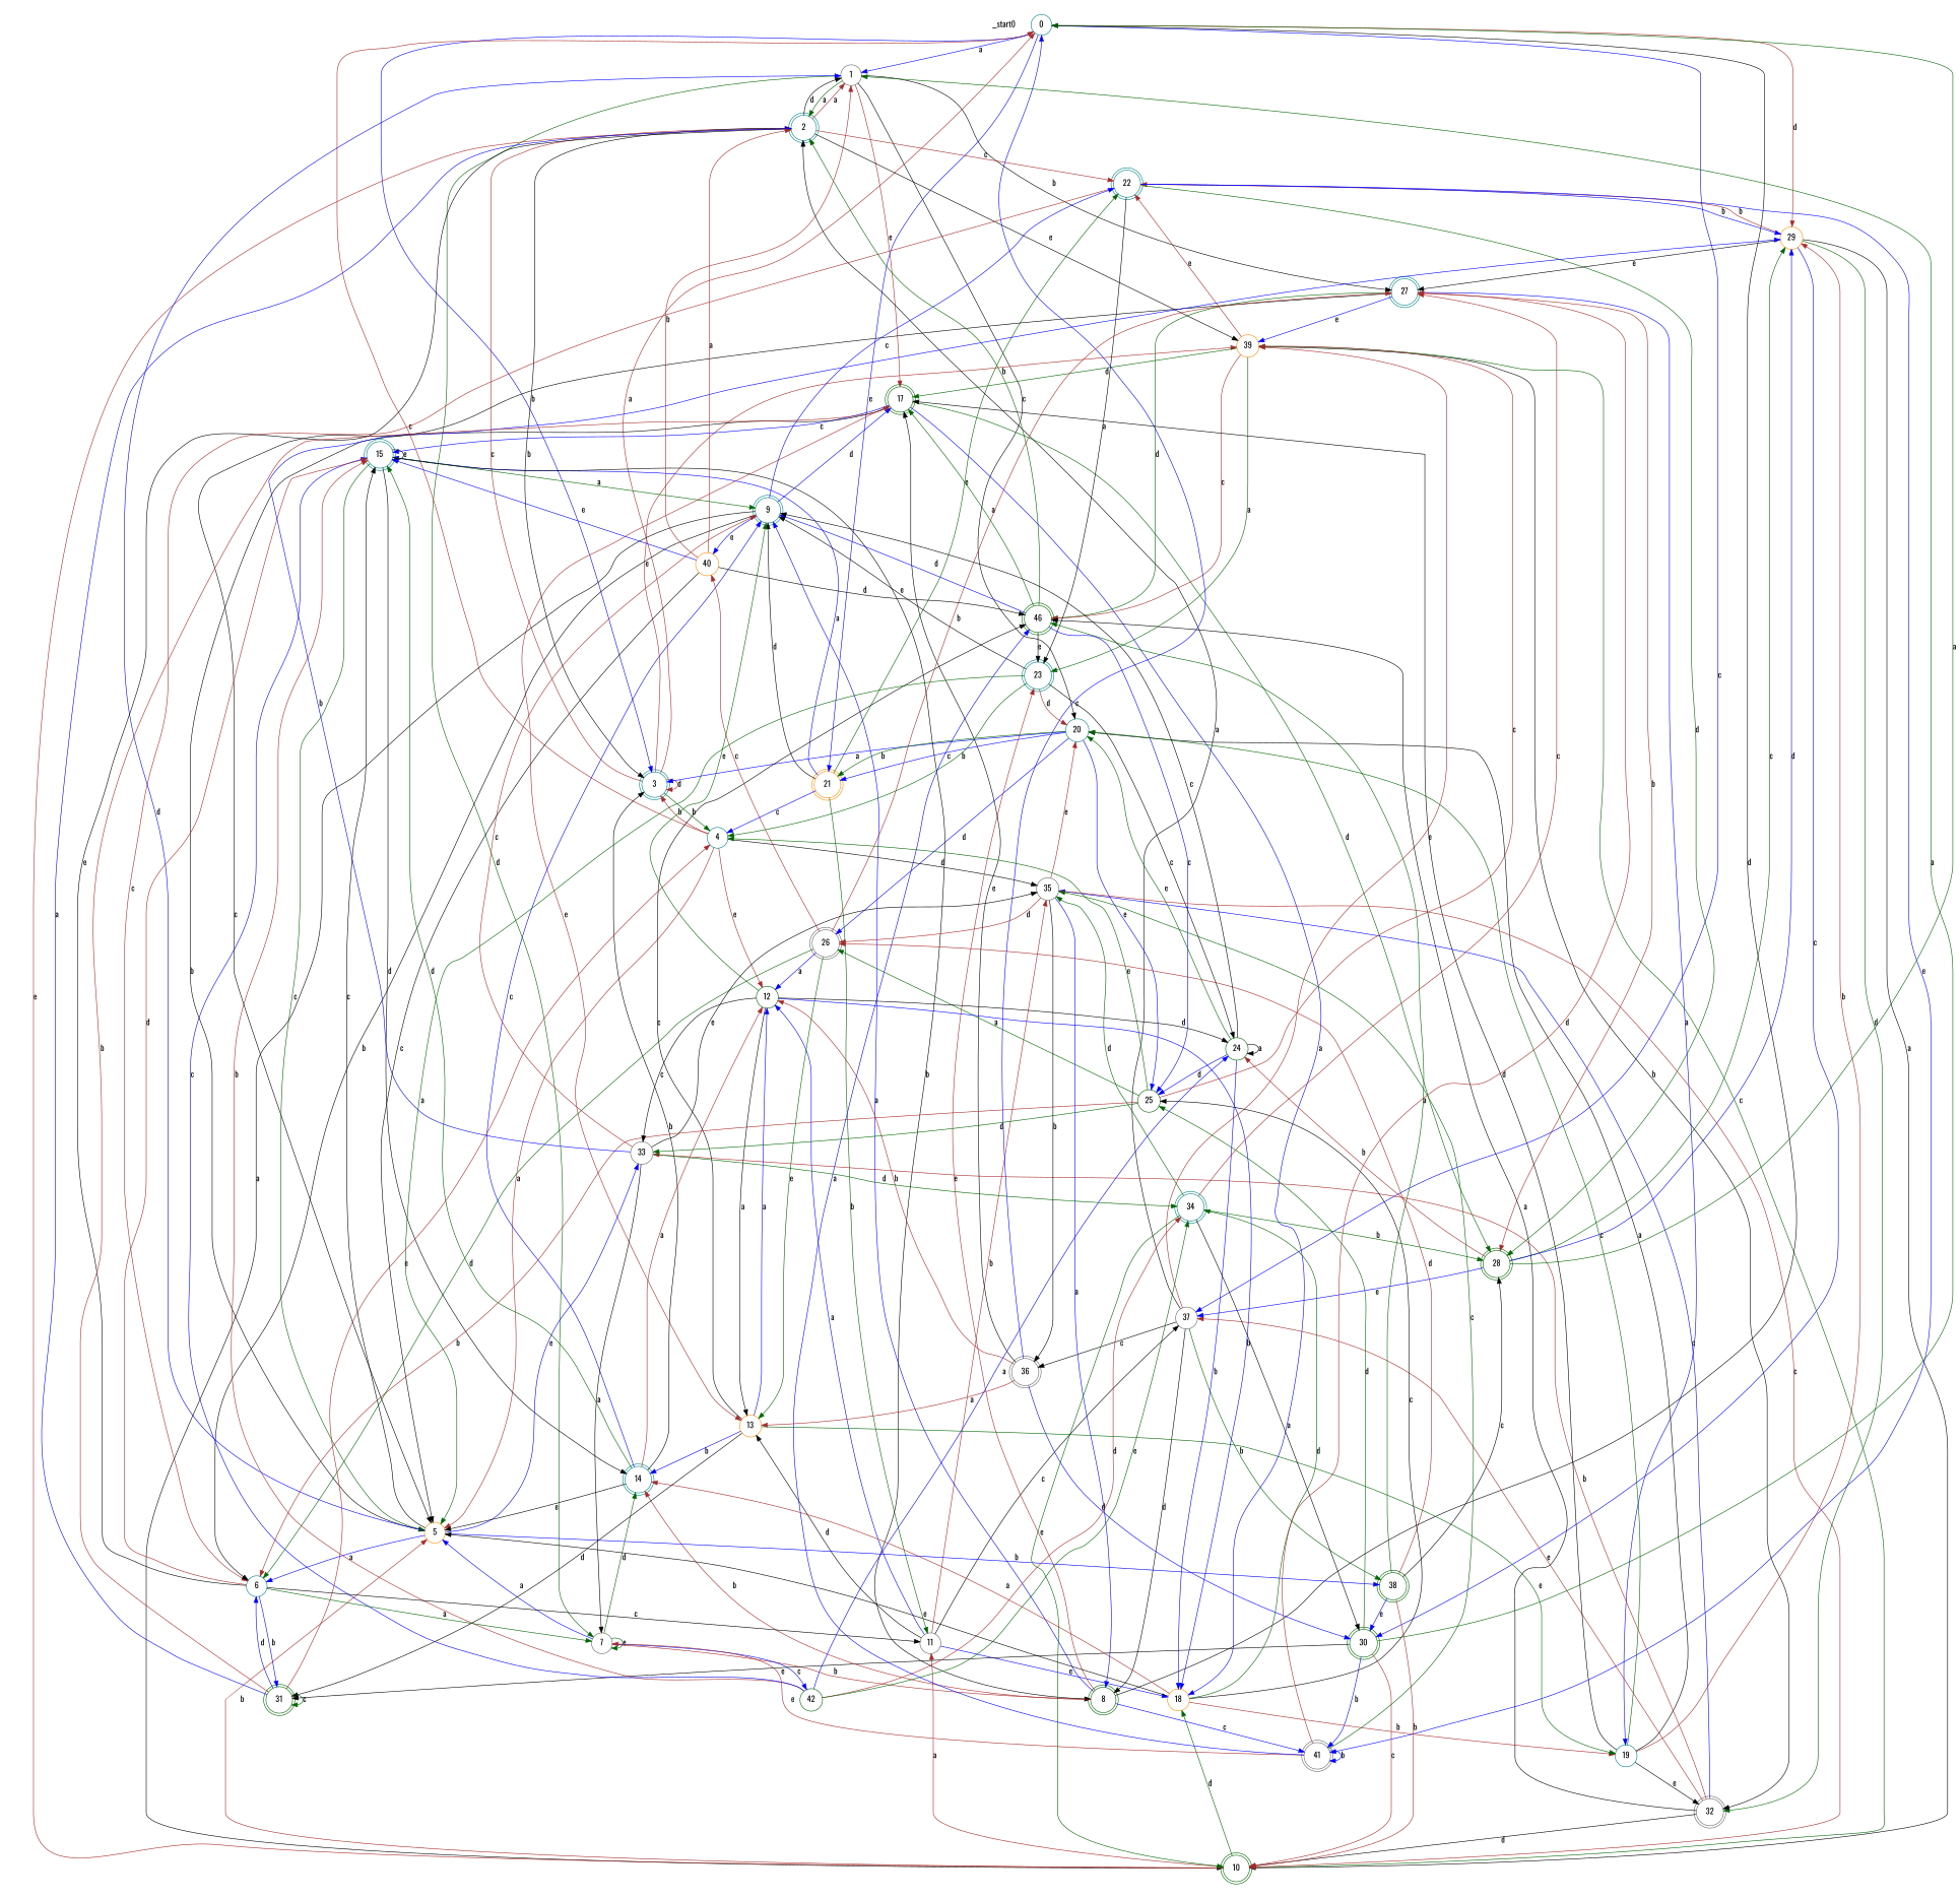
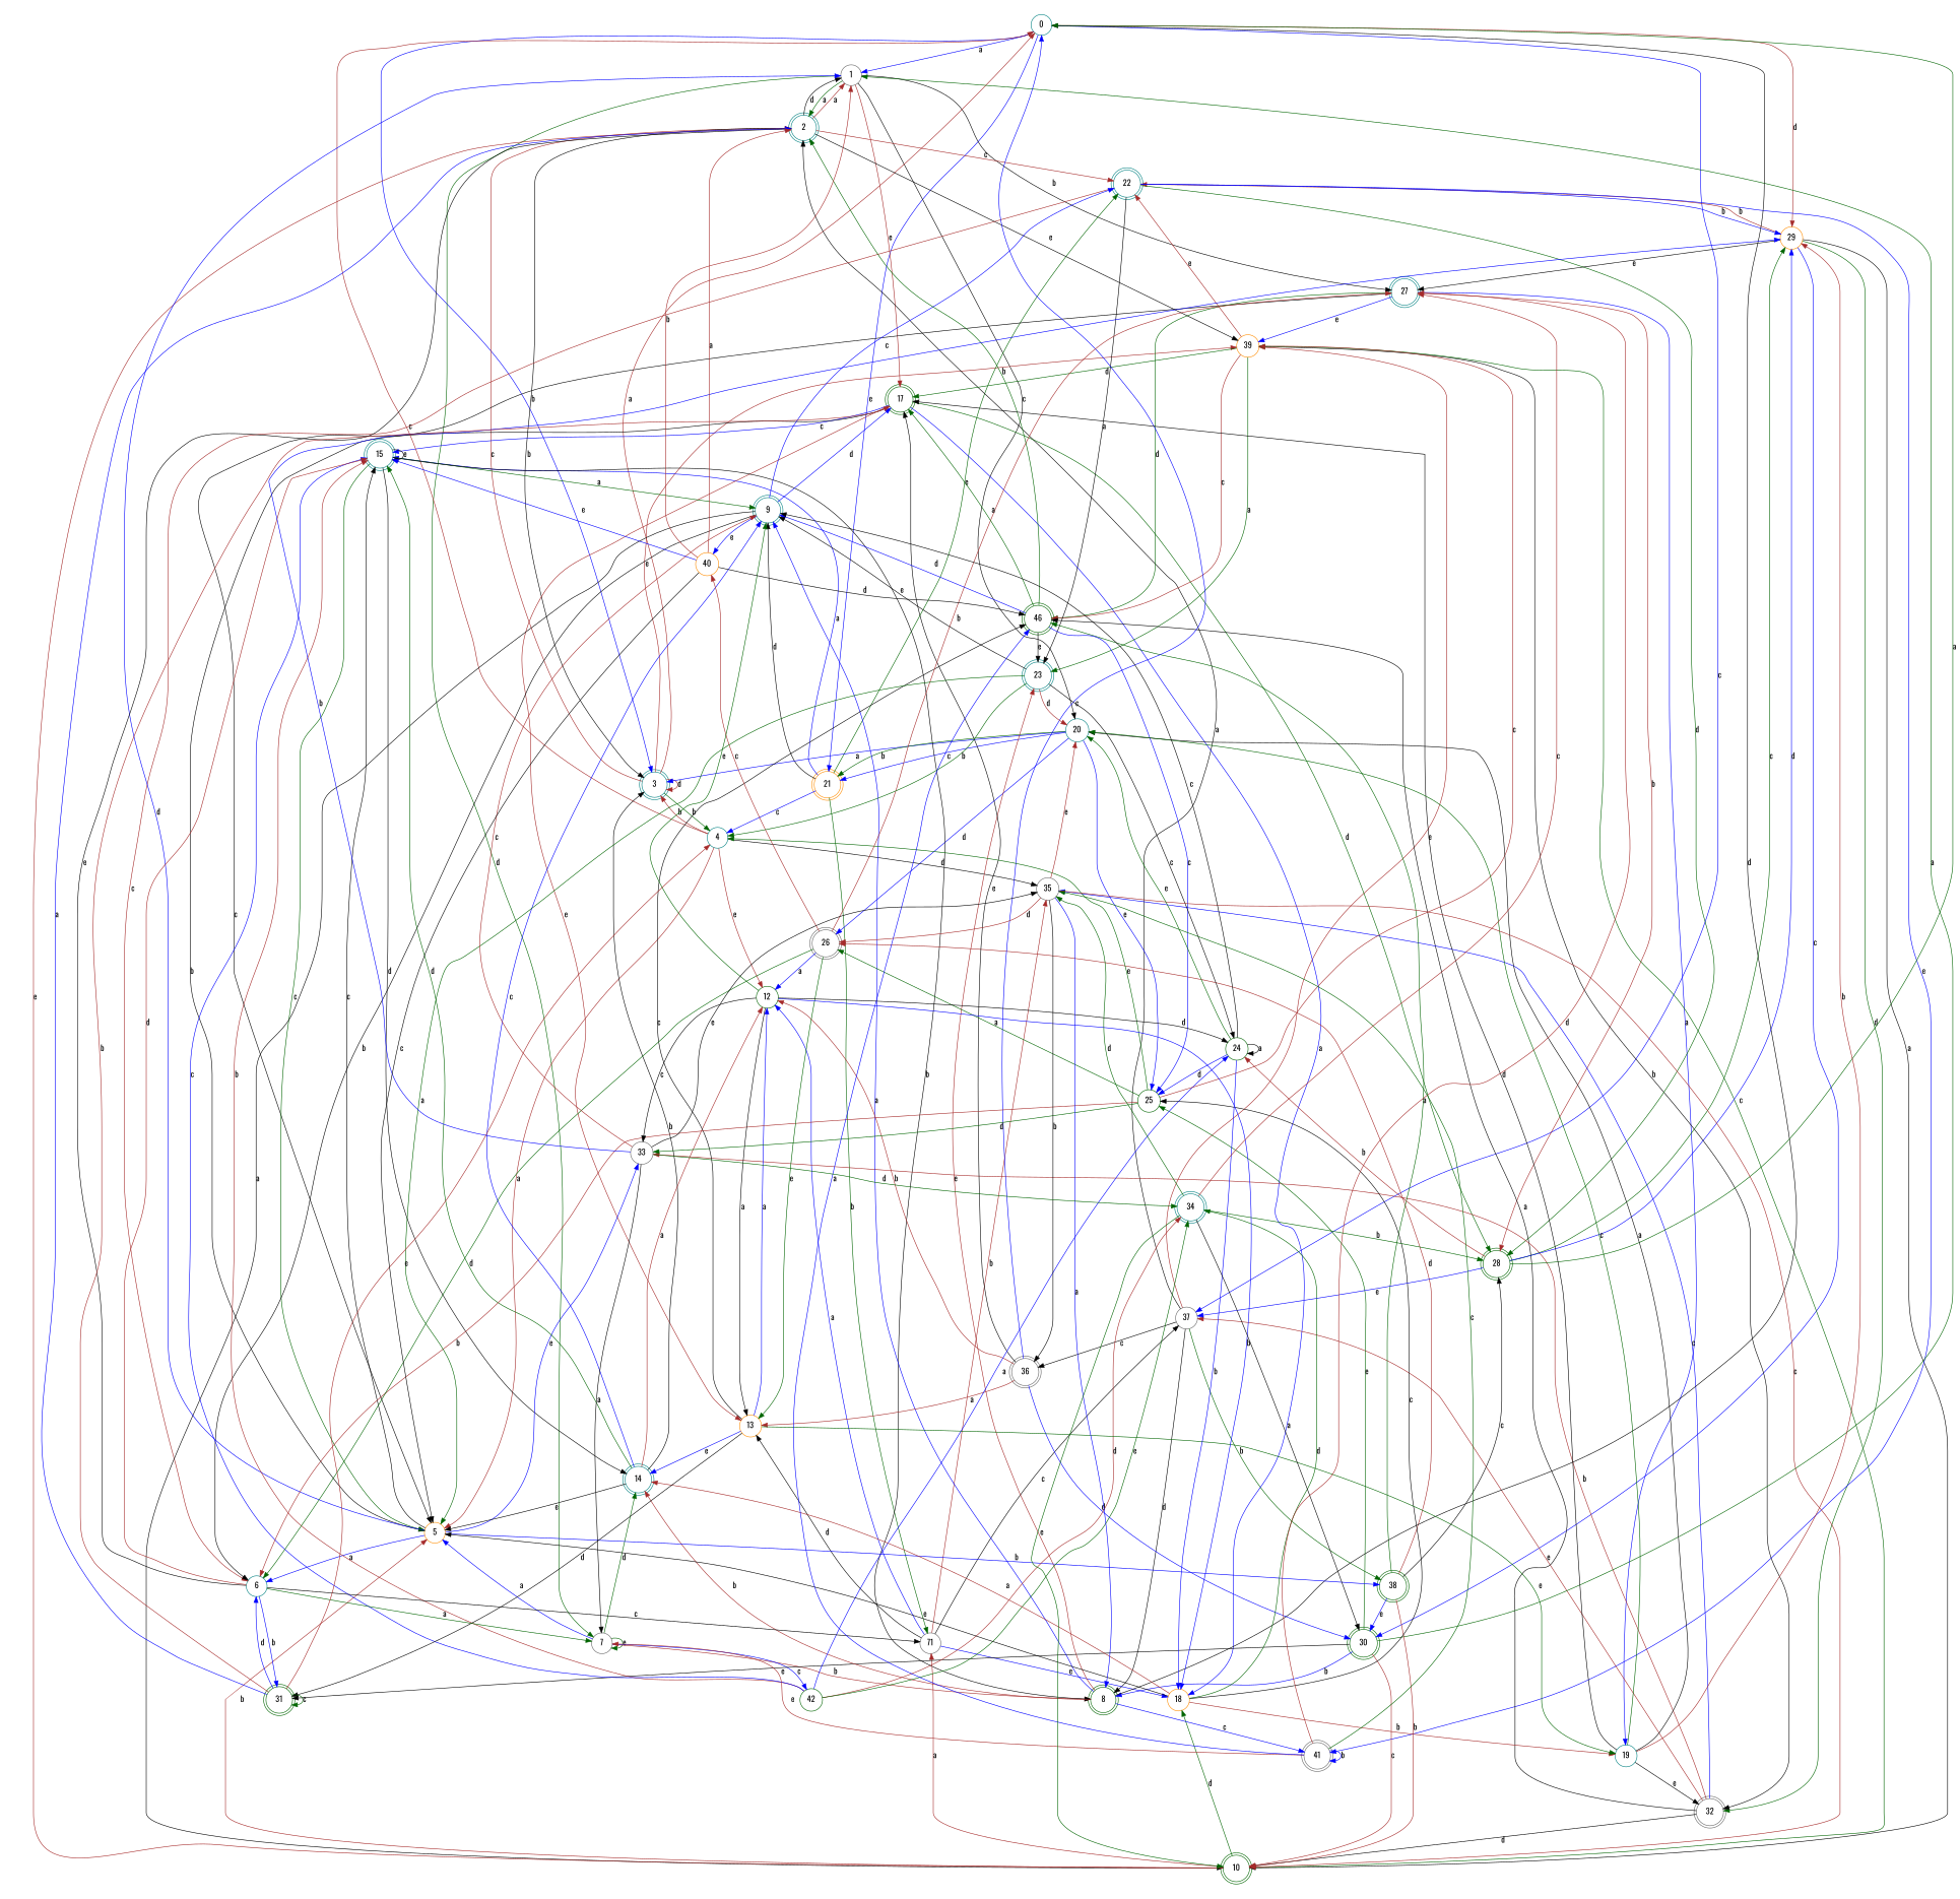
  digraph {
    fontname=Oswald
    rankdir=TB
    node [color=teal fontname=Oswald shape=doublecircle fillcolor=white style="rounded,filled"]
    edge [color=brown fontname=Oswald]
-   __start0 [color=darkorange shape=none fillcolor="" style=""]
    n2 [label=0 shape=circle style=filled]
    n3 [color=gray40 label=1 shape=circle style=filled]
    n4 [label=3]
    n5 [color=darkorange label=21]
    n6 [color=darkorange label=29 shape=circle style=filled]
    n7 [color=gray40 label=37 shape=circle style=filled]
    n8 [label=2]
    n9 [color=gray40 label=7 shape=circle style=filled]
    n10 [color=darkgreen label=17]
    n11 [label=20 shape=circle style=filled]
    n12 [label=27]
    n13 [color=darkorange label=39 shape=circle style=filled]
    n14 [label=4 shape=circle style=filled]
    n15 [label=22]
    n16 [label=15]
-   n17 [color=gray40 label=11 shape=circle style=filled]
+   n17 [color=gray40 label=71 shape=circle style=filled]
    n18 [label=9]
    n19 [color=darkgreen label=10]
    n20 [color=gray40 label=32]
    n21 [color=darkgreen label=30]
    n22 [color=darkgreen label=38]
    n23 [color=darkgreen label=8]
    n24 [color=gray40 label=36]
    n25 [color=darkorange label=5 shape=circle style=filled]
    n26 [label=14]
    n27 [color=darkgreen label=42 shape=circle style=filled]
    n28 [color=darkorange label=18 shape=circle style=filled]
    n29 [color=darkorange label=13 shape=circle style=filled]
    n30 [color=darkgreen label=28]
    n31 [color=darkgreen label=25 shape=circle style=filled]
    n32 [color=gray40 label=26]
    n33 [color=darkgreen label=46]
    n34 [label=19 shape=circle style=filled]
    n35 [label=6 shape=circle style=filled]
    n36 [label=23]
    n37 [color=gray40 label=41]
    n38 [color=darkgreen label=12 shape=circle style=filled]
    n39 [color=gray40 label=35 shape=circle style=filled]
    n40 [color=gray40 label=33 shape=circle style=filled]
    n41 [color=darkgreen label=24 shape=circle style=filled]
    n42 [color=darkgreen label=31]
    n43 [label=34]
    n44 [color=darkorange label=40 shape=circle style=filled]
    n2 -> n3 [color=blue label=a]
    n2 -> n4 [color=blue label=b]
    n2 -> n5 [color=blue label=e]
    n2 -> n6 [label=d]
    n2 -> n7 [color=blue label=c]
    n3 -> n8 [color=darkgreen label=a]
    n3 -> n9 [color=darkgreen label=d]
    n3 -> n10 [label=e]
    n3 -> n11 [color=black label=c]
    n3 -> n12 [color=black label=b]
    n4 -> n2 [label=a]
    n4 -> n4 [label=d]
    n4 -> n8 [label=c]
    n4 -> n13 [label=e]
    n4 -> n14 [color=darkgreen label=b]
    n5 -> n14 [color=blue label=c]
    n5 -> n15 [color=darkgreen label=e]
    n5 -> n16 [color=blue label=a]
    n5 -> n17 [color=darkgreen label=b]
    n5 -> n18 [color=black label=d]
    n6 -> n12 [color=black label=e]
    n6 -> n15 [label=b]
    n6 -> n19 [color=black label=a]
    n6 -> n20 [color=darkgreen label=d]
    n6 -> n21 [color=blue label=c]
    n7 -> n8 [color=black label=a]
    n7 -> n13 [label=e]
    n7 -> n22 [color=darkgreen label=b]
    n7 -> n23 [color=black label=d]
    n7 -> n24 [color=black label=c]
    n8 -> n3 [label=a]
    n8 -> n3 [color=black label=d]
    n8 -> n4 [color=black label=b]
    n8 -> n13 [color=black label=e]
    n8 -> n15 [label=c]
    n9 -> n9 [color=darkgreen label=e]
    n9 -> n23 [label=b]
    n9 -> n25 [color=blue label=a]
    n9 -> n26 [color=darkgreen label=d]
    n9 -> n27 [color=blue label=c]
    n10 -> n16 [color=blue label=c]
    n10 -> n25 [color=black label=b]
    n10 -> n28 [color=blue label=a]
    n10 -> n29 [label=e]
    n10 -> n30 [color=darkgreen label=d]
    n11 -> n4 [color=blue label=a]
    n11 -> n5 [color=darkgreen label=b]
    n11 -> n5 [color=blue label=c]
    n11 -> n31 [color=blue label=e]
    n11 -> n32 [color=blue label=d]
    n12 -> n13 [color=blue label=e]
    n12 -> n25 [color=black label=c]
    n12 -> n30 [label=b]
    n12 -> n33 [color=darkgreen label=d]
    n12 -> n34 [color=blue label=a]
    n13 -> n10 [color=darkgreen label=d]
    n13 -> n15 [label=e]
    n13 -> n20 [color=black label=b]
    n13 -> n33 [label=c]
    n13 -> n36 [color=darkgreen label=a]
    n14 -> n2 [label=c]
    n14 -> n4 [label=b]
    n14 -> n25 [label=a]
    n14 -> n38 [label=e]
    n14 -> n39 [color=black label=d]
    n15 -> n6 [color=blue label=b]
    n15 -> n30 [color=darkgreen label=d]
    n15 -> n35 [label=c]
    n15 -> n36 [color=black label=a]
    n15 -> n37 [color=blue label=e]
    n16 -> n16 [color=black label=e]
    n16 -> n18 [color=darkgreen label=a]
    n16 -> n23 [color=black label=b]
    n16 -> n25 [color=darkgreen label=c]
    n16 -> n26 [color=black label=d]
    n17 -> n7 [color=black label=c]
    n17 -> n28 [color=blue label=e]
    n17 -> n29 [color=black label=d]
    n17 -> n38 [color=blue label=a]
    n17 -> n39 [label=b]
    n18 -> n10 [color=blue label=d]
    n18 -> n15 [color=blue label=c]
    n18 -> n19 [color=black label=a]
    n18 -> n35 [color=black label=b]
    n18 -> n44 [color=blue label=e]
    n19 -> n8 [label=e]
    n19 -> n13 [color=darkgreen label=c]
    n19 -> n17 [label=a]
    n19 -> n25 [label=b]
    n19 -> n28 [color=darkgreen label=d]
    n20 -> n7 [label=e]
    n20 -> n19 [color=black label=d]
    n20 -> n33 [color=black label=a]
    n20 -> n39 [color=blue label=c]
    n20 -> n40 [label=b]
    n21 -> n3 [color=darkgreen label=a]
    n21 -> n19 [label=c]
-   n21 -> n37 [color=blue label=b]
-   n21 -> n31 [color=darkgreen label=d]
+   n21 -> n23 [color=blue label=b]
+   n21 -> n31 [color=darkgreen label=e]
    n21 -> n42 [color=black label=e]
    n22 -> n19 [label=b]
    n22 -> n21 [color=blue label=e]
    n22 -> n30 [color=black label=c]
    n22 -> n32 [label=d]
    n22 -> n33 [color=darkgreen label=a]
    n23 -> n2 [color=black label=d]
    n23 -> n18 [color=blue label=a]
    n23 -> n26 [label=b]
    n23 -> n36 [label=e]
    n23 -> n37 [color=blue label=c]
    n24 -> n2 [color=blue label=c]
    n24 -> n10 [color=black label=e]
    n24 -> n21 [color=blue label=d]
    n24 -> n29 [label=a]
    n24 -> n38 [label=b]
    n25 -> n3 [color=blue label=d]
    n25 -> n16 [color=black label=c]
    n25 -> n22 [color=blue label=b]
    n25 -> n35 [color=blue label=a]
    n25 -> n40 [color=blue label=e]
    n26 -> n4 [color=black label=b]
    n26 -> n16 [color=darkgreen label=d]
    n26 -> n18 [color=blue label=c]
    n26 -> n25 [color=black label=e]
    n26 -> n38 [label=a]
    n27 -> n16 [label=b]
    n27 -> n16 [color=blue label=c]
    n27 -> n41 [color=blue label=a]
    n27 -> n43 [label=d]
    n27 -> n43 [color=darkgreen label=e]
    n28 -> n25 [color=black label=e]
    n28 -> n26 [label=a]
    n28 -> n31 [color=black label=c]
    n28 -> n34 [label=b]
    n28 -> n43 [color=darkgreen label=d]
-   n29 -> n26 [color=blue label=b]
+   n29 -> n26 [color=blue label=e]
    n29 -> n33 [color=black label=c]
    n29 -> n34 [color=darkgreen label=e]
    n29 -> n38 [color=blue label=a]
    n29 -> n42 [color=black label=d]
    n30 -> n2 [color=darkgreen label=a]
    n30 -> n6 [color=darkgreen label=c]
    n30 -> n6 [color=blue label=d]
    n30 -> n7 [color=blue label=e]
    n30 -> n41 [label=b]
    n31 -> n13 [label=c]
    n31 -> n14 [color=darkgreen label=e]
    n31 -> n32 [color=darkgreen label=a]
    n31 -> n35 [label=b]
    n31 -> n40 [color=darkgreen label=d]
    n32 -> n12 [label=b]
    n32 -> n29 [color=darkgreen label=e]
    n32 -> n35 [color=darkgreen label=d]
    n32 -> n38 [color=blue label=a]
    n32 -> n44 [label=c]
    n33 -> n8 [color=darkgreen label=b]
    n33 -> n10 [color=darkgreen label=a]
    n33 -> n18 [color=blue label=d]
    n33 -> n31 [color=blue label=c]
    n33 -> n36 [color=black label=e]
    n34 -> n6 [label=b]
    n34 -> n10 [color=black label=d]
    n34 -> n11 [color=black label=a]
    n34 -> n11 [color=darkgreen label=c]
    n34 -> n20 [color=black label=e]
    n35 -> n8 [color=black label=e]
    n35 -> n9 [color=darkgreen label=a]
    n35 -> n16 [label=d]
    n35 -> n17 [color=black label=c]
    n35 -> n42 [color=blue label=b]
    n36 -> n11 [label=d]
    n36 -> n14 [color=darkgreen label=b]
    n36 -> n18 [color=black label=e]
    n36 -> n25 [color=darkgreen label=a]
    n36 -> n41 [color=black label=c]
    n37 -> n9 [label=e]
    n37 -> n12 [label=d]
    n37 -> n33 [color=blue label=a]
    n37 -> n37 [color=blue label=b]
    n37 -> n39 [color=darkgreen label=c]
    n38 -> n18 [color=darkgreen label=e]
    n38 -> n28 [color=blue label=b]
    n38 -> n29 [color=black label=a]
    n38 -> n40 [color=black label=c]
    n38 -> n41 [color=black label=d]
    n39 -> n11 [label=e]
    n39 -> n19 [label=c]
    n39 -> n23 [color=blue label=a]
    n39 -> n24 [color=black label=b]
    n39 -> n32 [label=d]
    n40 -> n6 [color=blue label=b]
    n40 -> n9 [color=black label=a]
    n40 -> n18 [label=c]
    n40 -> n39 [color=black label=e]
    n40 -> n43 [color=darkgreen label=d]
    n41 -> n11 [color=darkgreen label=e]
    n41 -> n18 [color=black label=c]
    n41 -> n28 [color=blue label=b]
    n41 -> n31 [color=blue label=d]
    n41 -> n41 [color=black label=a]
    n42 -> n8 [color=blue label=a]
    n42 -> n10 [label=b]
    n42 -> n14 [label=e]
    n42 -> n35 [color=blue label=d]
    n42 -> n42 [color=darkgreen label=c]
    n43 -> n12 [label=c]
    n43 -> n19 [color=darkgreen label=e]
    n43 -> n21 [color=black label=a]
    n43 -> n30 [color=darkgreen label=b]
    n43 -> n39 [color=darkgreen label=d]
    n44 -> n3 [label=b]
    n44 -> n8 [label=a]
    n44 -> n16 [color=blue label=e]
    n44 -> n25 [color=black label=c]
    n44 -> n33 [color=black label=d]
  }
